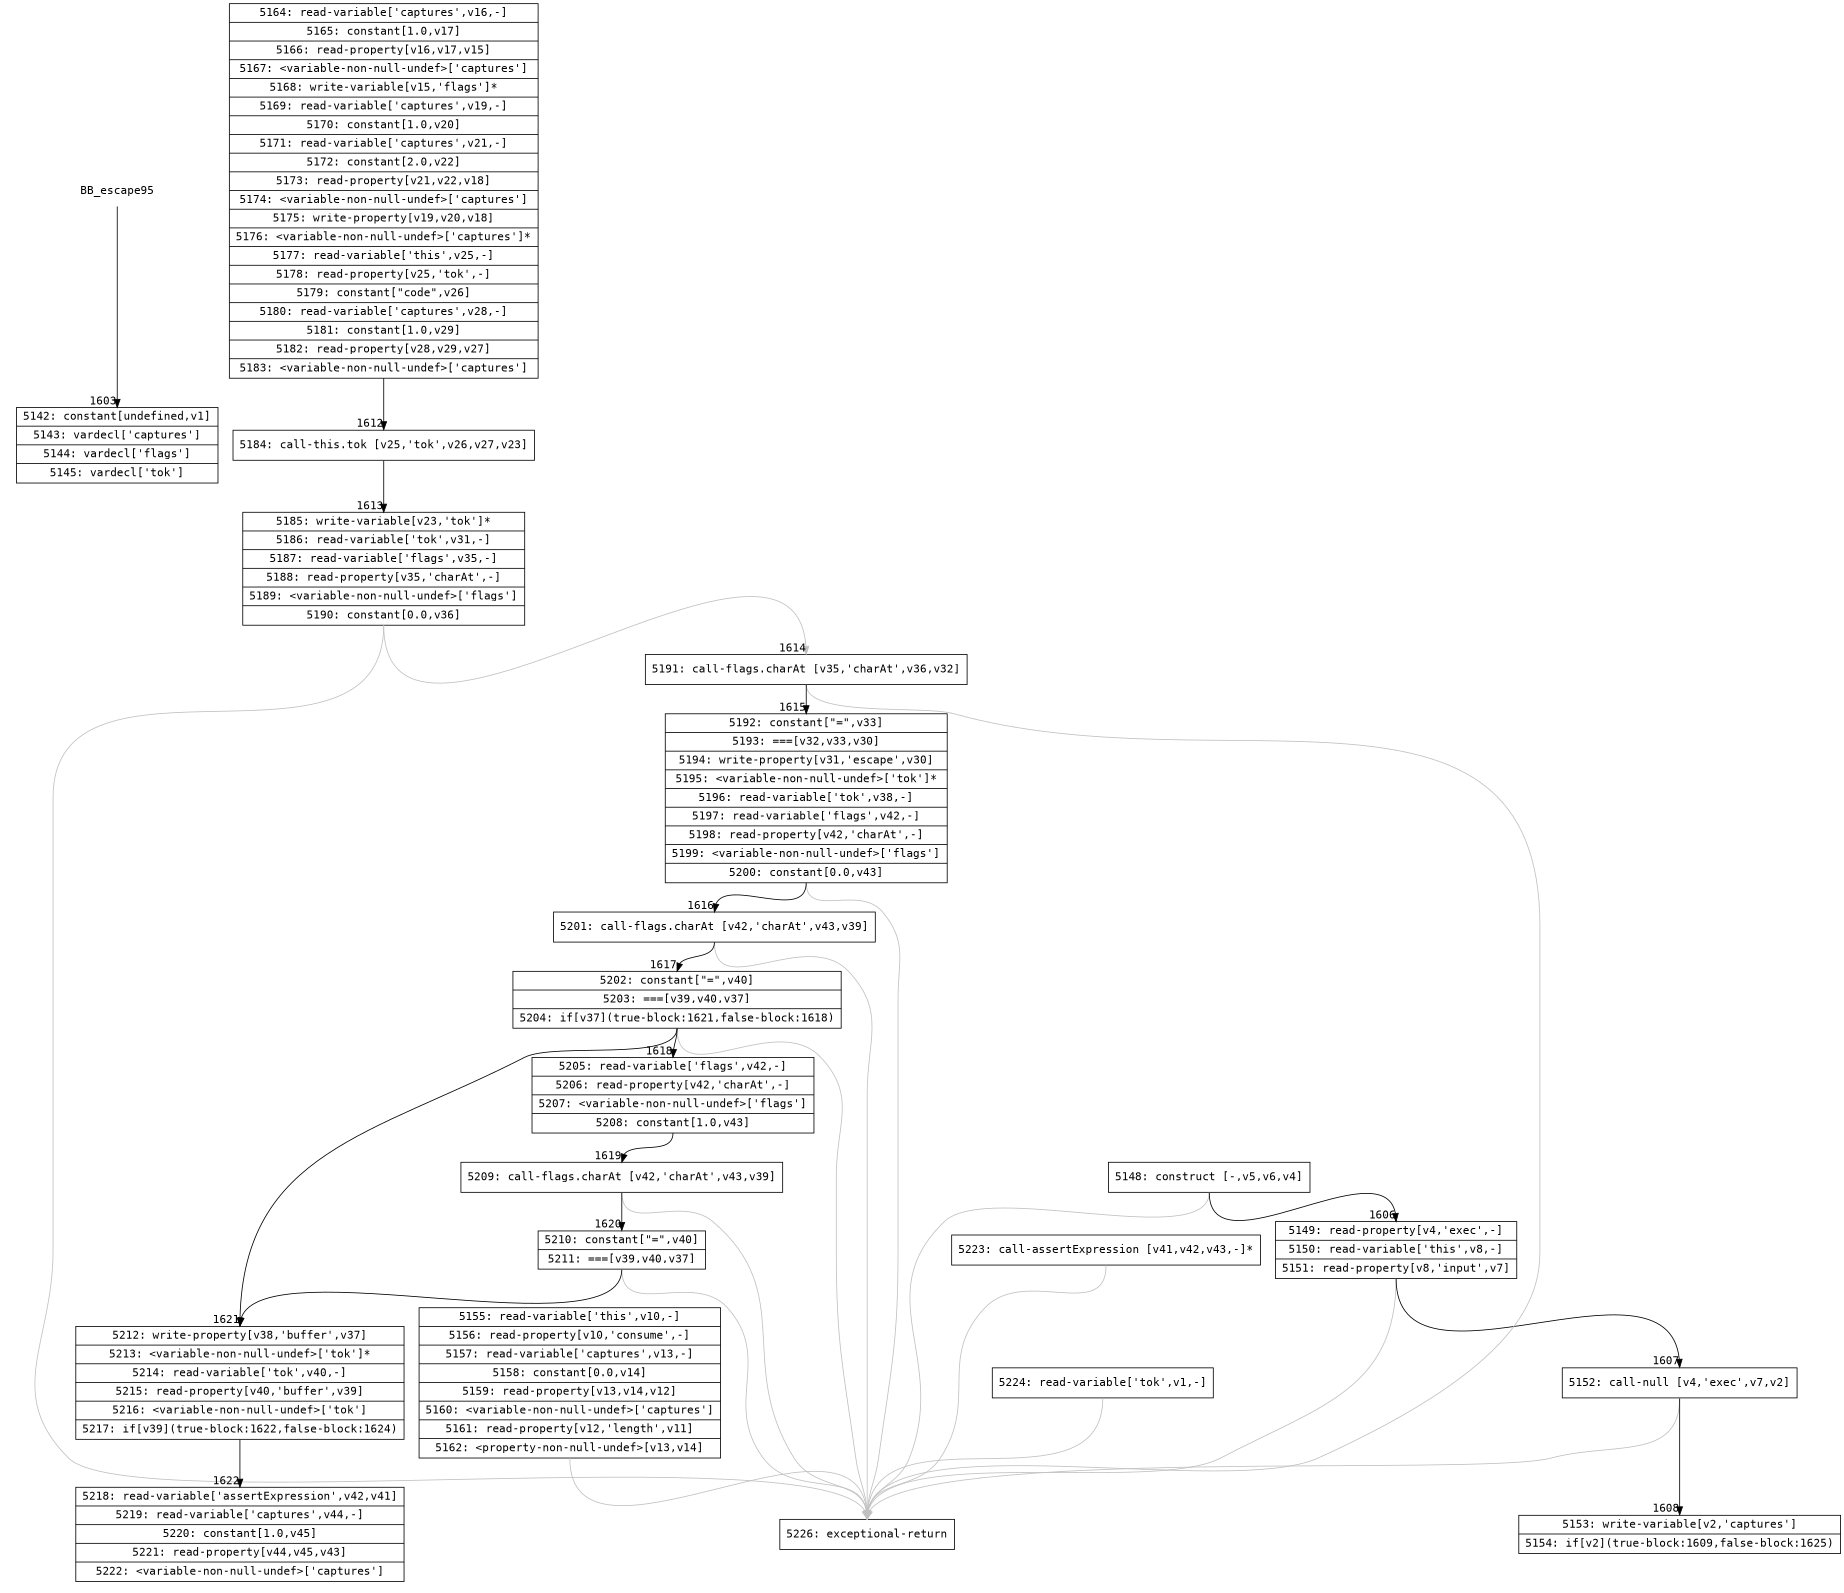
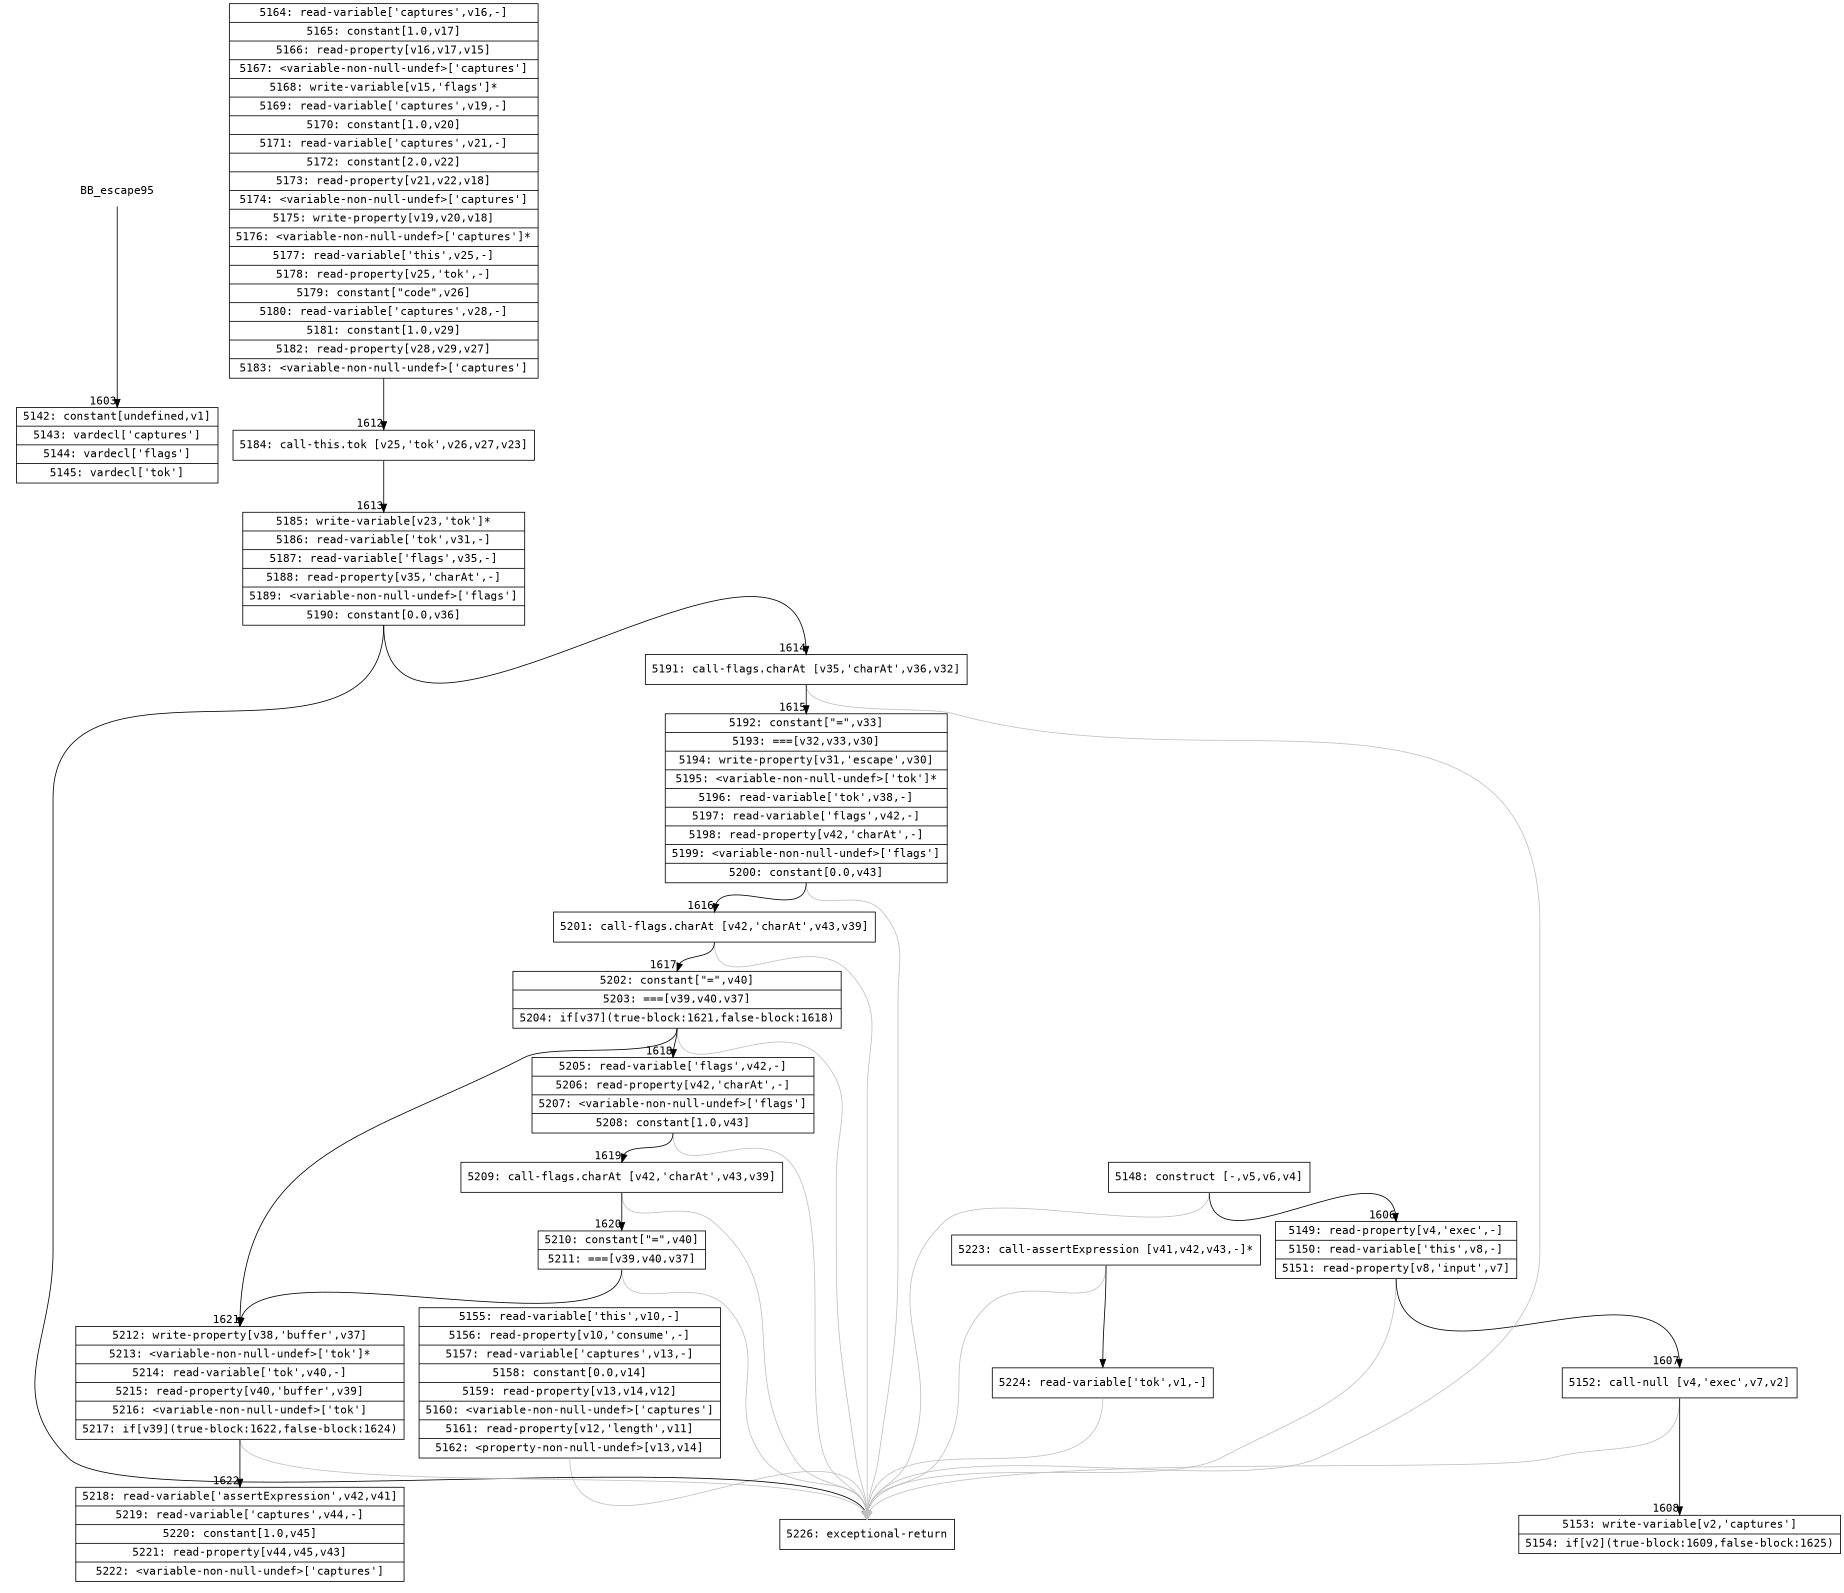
  digraph {
    fontname="DejaVu Sans Mono"
    rankdir=TD
    node [fontname="DejaVu Sans Mono" shape=record]
    edge [fontname="DejaVu Sans Mono" headport=n tailport=s]
    n1 [label=BB_escape95 shape=none]
    n2 [label="{5142: constant[undefined,v1]|5143: vardecl['captures']|5144: vardecl['flags']|5145: vardecl['tok']}"]
    n3 [label="{5148: construct [-,v5,v6,v4]}"]
    n4 [label="{5226: exceptional-return}"]
    n5 [label="{5149: read-property[v4,'exec',-]|5150: read-variable['this',v8,-]|5151: read-property[v8,'input',v7]}"]
    n6 [label="{5152: call-null [v4,'exec',v7,v2]}"]
    n7 [label="{5153: write-variable[v2,'captures']|5154: if[v2](true-block:1609,false-block:1625)}"]
    n8 [label="{5155: read-variable['this',v10,-]|5156: read-property[v10,'consume',-]|5157: read-variable['captures',v13,-]|5158: constant[0.0,v14]|5159: read-property[v13,v14,v12]|5160: \<variable-non-null-undef\>['captures']|5161: read-property[v12,'length',v11]|5162: \<property-non-null-undef\>[v13,v14]}"]
    n9 [label="{5164: read-variable['captures',v16,-]|5165: constant[1.0,v17]|5166: read-property[v16,v17,v15]|5167: \<variable-non-null-undef\>['captures']|5168: write-variable[v15,'flags']*|5169: read-variable['captures',v19,-]|5170: constant[1.0,v20]|5171: read-variable['captures',v21,-]|5172: constant[2.0,v22]|5173: read-property[v21,v22,v18]|5174: \<variable-non-null-undef\>['captures']|5175: write-property[v19,v20,v18]|5176: \<variable-non-null-undef\>['captures']*|5177: read-variable['this',v25,-]|5178: read-property[v25,'tok',-]|5179: constant[\"code\",v26]|5180: read-variable['captures',v28,-]|5181: constant[1.0,v29]|5182: read-property[v28,v29,v27]|5183: \<variable-non-null-undef\>['captures']}"]
    n10 [label="{5184: call-this.tok [v25,'tok',v26,v27,v23]}"]
    n11 [label="{5185: write-variable[v23,'tok']*|5186: read-variable['tok',v31,-]|5187: read-variable['flags',v35,-]|5188: read-property[v35,'charAt',-]|5189: \<variable-non-null-undef\>['flags']|5190: constant[0.0,v36]}"]
    n12 [label="{5191: call-flags.charAt [v35,'charAt',v36,v32]}"]
    n13 [label="{5192: constant[\"=\",v33]|5193: ===[v32,v33,v30]|5194: write-property[v31,'escape',v30]|5195: \<variable-non-null-undef\>['tok']*|5196: read-variable['tok',v38,-]|5197: read-variable['flags',v42,-]|5198: read-property[v42,'charAt',-]|5199: \<variable-non-null-undef\>['flags']|5200: constant[0.0,v43]}"]
    n14 [label="{5201: call-flags.charAt [v42,'charAt',v43,v39]}"]
    n15 [label="{5202: constant[\"=\",v40]|5203: ===[v39,v40,v37]|5204: if[v37](true-block:1621,false-block:1618)}"]
    n16 [label="{5212: write-property[v38,'buffer',v37]|5213: \<variable-non-null-undef\>['tok']*|5214: read-variable['tok',v40,-]|5215: read-property[v40,'buffer',v39]|5216: \<variable-non-null-undef\>['tok']|5217: if[v39](true-block:1622,false-block:1624)}"]
    n17 [label="{5205: read-variable['flags',v42,-]|5206: read-property[v42,'charAt',-]|5207: \<variable-non-null-undef\>['flags']|5208: constant[1.0,v43]}"]
    n18 [label="{5218: read-variable['assertExpression',v42,v41]|5219: read-variable['captures',v44,-]|5220: constant[1.0,v45]|5221: read-property[v44,v45,v43]|5222: \<variable-non-null-undef\>['captures']}"]
    n19 [label="{5209: call-flags.charAt [v42,'charAt',v43,v39]}"]
    n20 [label="{5224: read-variable['tok',v1,-]}"]
    n21 [label="{5210: constant[\"=\",v40]|5211: ===[v39,v40,v37]}"]
    n22 [label="{5223: call-assertExpression [v41,v42,v43,-]*}"]
    n1 -> n2 [headlabel="    1603"]
    n3 -> n4 [color=gray]
    n3 -> n5 [headlabel="      1606"]
    n5 -> n4 [color=gray]
    n5 -> n6 [headlabel="      1607"]
    n6 -> n4 [color=gray]
    n6 -> n7 [headlabel="      1608"]
    n8 -> n4 [color=gray]
    n9 -> n10 [headlabel="      1612"]
    n10 -> n11 [headlabel="      1613"]
-   n11 -> n4 [color=gray]
-   n11 -> n12 [headlabel="      1614" color=gray]
+   n11 -> n4 [color=black]
+   n11 -> n12 [headlabel="      1614"]
    n12 -> n4 [color=gray]
    n12 -> n13 [headlabel="      1615"]
    n13 -> n4 [color=gray]
    n13 -> n14 [headlabel="      1616"]
    n14 -> n4 [color=gray]
    n14 -> n15 [headlabel="      1617"]
    n15 -> n4 [color=gray]
    n15 -> n16 [headlabel="      1621"]
    n15 -> n17 [headlabel="      1618"]
+   n16 -> n4 [color=gray]
    n16 -> n18 [headlabel="      1622"]
+   n17 -> n4 [color=gray]
    n17 -> n19 [headlabel="      1619"]
    n19 -> n4 [color=gray]
    n19 -> n21 [headlabel="      1620"]
    n20 -> n4 [color=gray]
    n21 -> n4 [color=gray]
    n21 -> n16
    n22 -> n4 [color=gray]
+   n22 -> n20
  }
